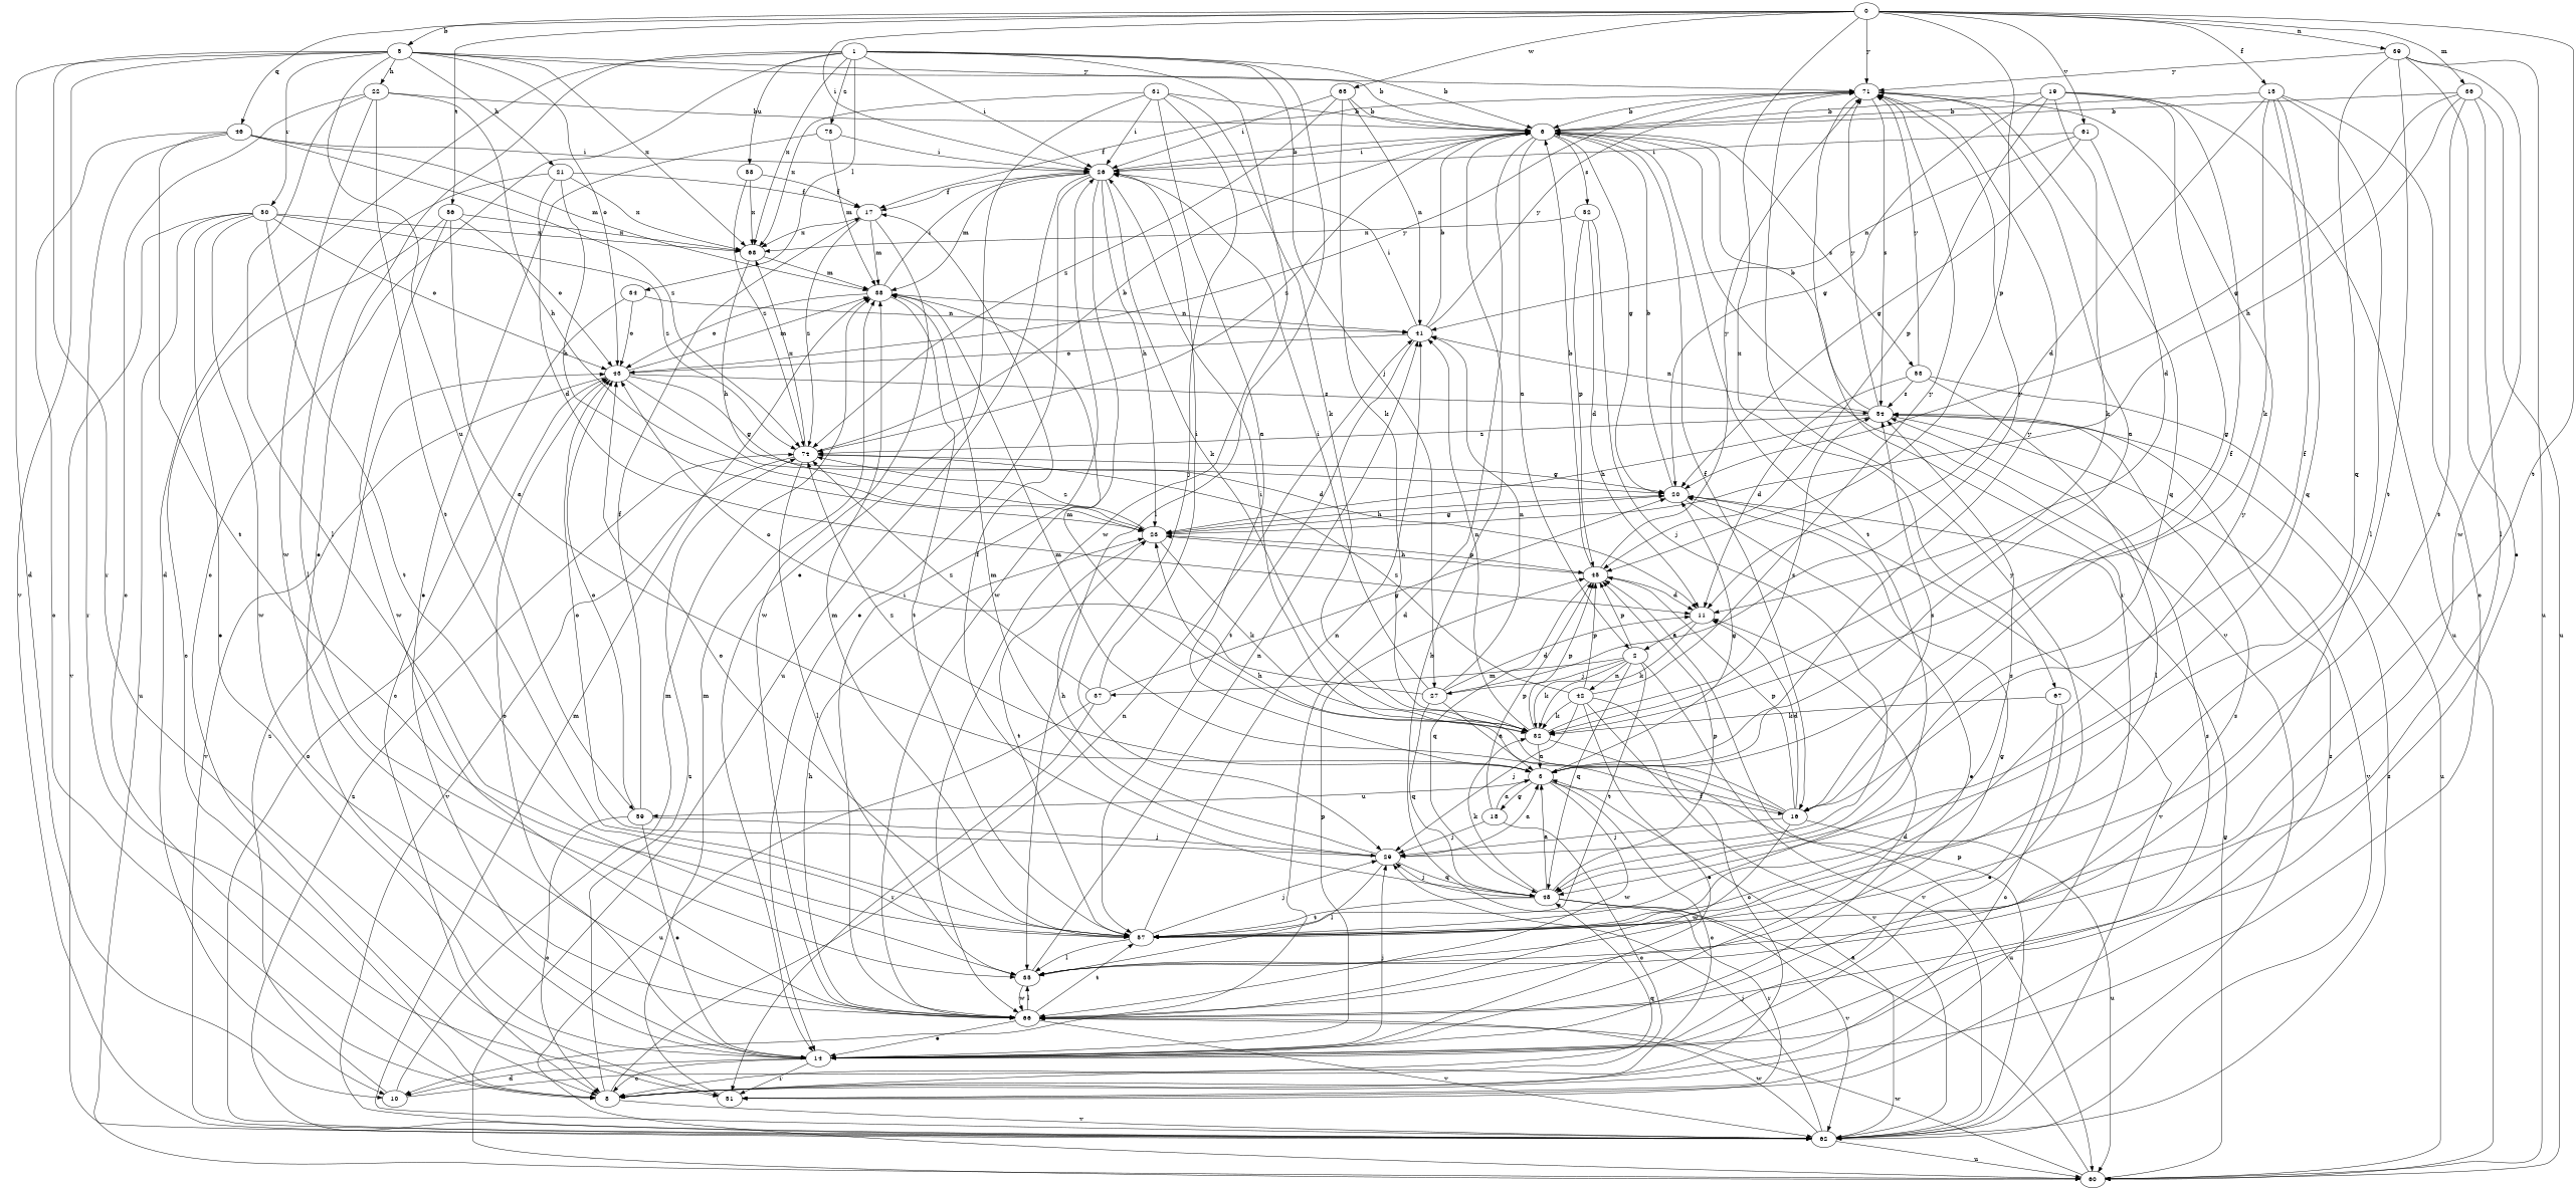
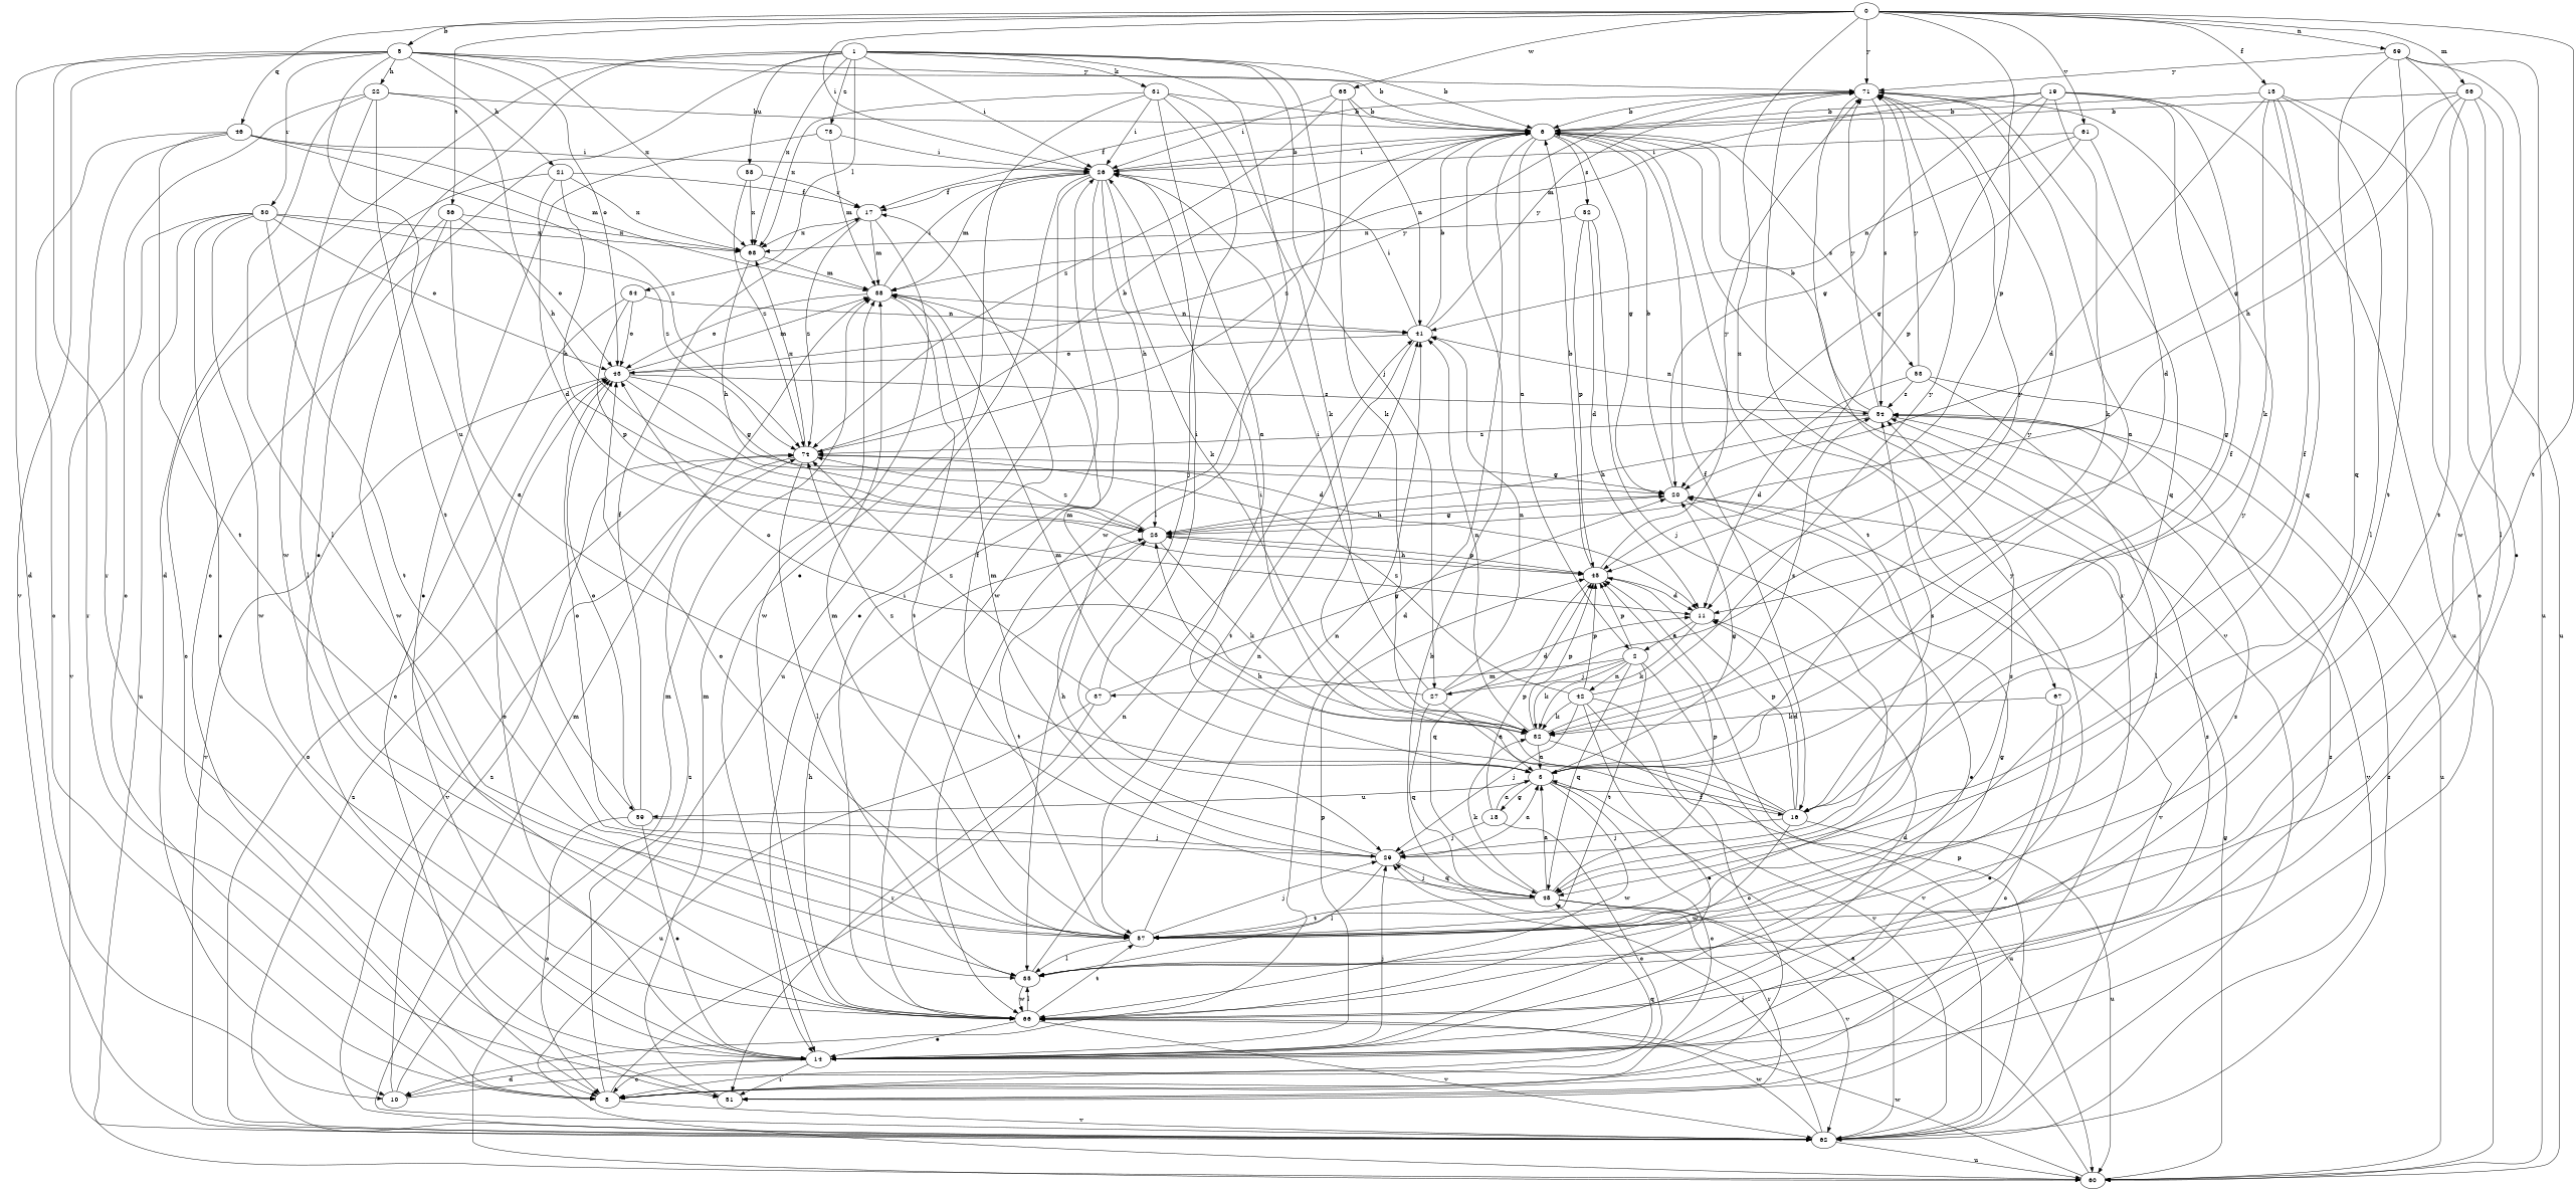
  strict digraph {
    fontname="DejaVu Serif"
    node [fontname="DejaVu Serif"]
    edge [fontname="DejaVu Serif"]
    0
    5
    15
    26
    36
    39
    45
    46
    56
    57
    61
    65
    67
    71
    6
    10
    68
    62
    59
    21
    22
    43
    50
    51
    8
    35
    32
    48
    16
    11
    14
    66
    38
    23
    60
    17
    20
    74
    3
    41
    29
    54
    1
    27
    31
    34
    58
    73
    2
    52
    53
    37
    n53 [label=42]
    18
    19
    0 -> 5 [label=b]
    0 -> 15 [label=f]
    0 -> 26 [label=i]
    0 -> 36 [label=m]
    0 -> 39 [label=n]
    0 -> 45 [label=p]
    0 -> 46 [label=q]
    0 -> 56 [label=t]
    0 -> 57 [label=t]
    0 -> 61 [label=v]
    0 -> 65 [label=w]
    0 -> 67 [label=x]
    0 -> 71 [label=y]
    5 -> 71 [label=y]
    5 -> 6 [label=b]
    5 -> 10 [label=d]
    5 -> 68 [label=x]
    5 -> 62 [label=v]
    5 -> 59 [label=u]
    5 -> 21 [label=h]
    5 -> 22 [label=h]
    5 -> 43 [label=o]
    5 -> 50 [label=r]
    5 -> 51 [label=r]
    15 -> 6 [label=b]
    15 -> 8 [label=c]
    15 -> 35 [label=l]
    15 -> 32 [label=k]
    15 -> 48 [label=q]
    15 -> 16 [label=f]
    15 -> 11 [label=d]
    26 -> 6 [label=b]
    26 -> 32 [label=k]
    26 -> 14 [label=e]
    26 -> 66 [label=w]
    26 -> 38 [label=m]
    26 -> 23 [label=h]
    26 -> 60 [label=u]
    26 -> 17 [label=f]
    36 -> 57 [label=t]
    36 -> 6 [label=b]
    36 -> 35 [label=l]
    36 -> 23 [label=h]
    36 -> 60 [label=u]
    36 -> 20 [label=g]
    39 -> 57 [label=t]
    39 -> 71 [label=y]
    39 -> 48 [label=q]
    39 -> 14 [label=e]
    39 -> 66 [label=w]
    39 -> 60 [label=u]
    45 -> 71 [label=y]
    45 -> 6 [label=b]
    45 -> 48 [label=q]
    45 -> 11 [label=d]
    45 -> 23 [label=h]
    46 -> 26 [label=i]
    46 -> 57 [label=t]
    46 -> 51 [label=r]
    46 -> 8 [label=c]
    46 -> 38 [label=m]
    46 -> 74 [label=z]
    56 -> 68 [label=x]
    56 -> 43 [label=o]
    56 -> 8 [label=c]
    56 -> 66 [label=w]
    56 -> 3 [label=a]
    57 -> 71 [label=y]
    57 -> 43 [label=o]
    57 -> 35 [label=l]
    57 -> 38 [label=m]
    57 -> 41 [label=n]
    57 -> 29 [label=j]
    57 -> 54 [label=s]
    61 -> 26 [label=i]
    61 -> 11 [label=d]
    61 -> 20 [label=g]
    61 -> 41 [label=n]
    65 -> 26 [label=i]
    65 -> 6 [label=b]
    65 -> 32 [label=k]
    65 -> 74 [label=z]
    65 -> 41 [label=n]
    67 -> 8 [label=c]
    67 -> 32 [label=k]
    67 -> 14 [label=e]
    71 -> 6 [label=b]
    71 -> 51 [label=r]
    71 -> 48 [label=q]
    71 -> 17 [label=f]
    71 -> 3 [label=a]
    71 -> 54 [label=s]
    6 -> 26 [label=i]
    6 -> 57 [label=t]
    6 -> 10 [label=d]
    6 -> 62 [label=v]
    6 -> 16 [label=f]
    6 -> 20 [label=g]
    6 -> 74 [label=z]
    6 -> 2 [label=a]
    6 -> 52 [label=s]
    6 -> 53 [label=s]
    10 -> 48 [label=q]
    10 -> 38 [label=m]
-   10 -> 43 [label=z]
+   10 -> 74 [label=z]
    68 -> 38 [label=m]
    68 -> 23 [label=h]
    62 -> 45 [label=p]
    62 -> 43 [label=o]
    62 -> 66 [label=w]
    62 -> 38 [label=m]
    62 -> 60 [label=u]
    62 -> 74 [label=z]
    62 -> 3 [label=a]
    62 -> 29 [label=j]
    62 -> 54 [label=s]
    59 -> 43 [label=o]
    59 -> 8 [label=c]
    59 -> 14 [label=e]
    59 -> 17 [label=f]
    59 -> 29 [label=j]
    21 -> 68 [label=x]
    21 -> 35 [label=l]
    21 -> 11 [label=d]
    21 -> 23 [label=h]
    21 -> 17 [label=f]
    22 -> 57 [label=t]
    22 -> 6 [label=b]
    22 -> 8 [label=c]
    22 -> 35 [label=l]
    22 -> 66 [label=w]
    22 -> 23 [label=h]
    43 -> 71 [label=y]
    43 -> 62 [label=v]
    43 -> 11 [label=d]
    43 -> 38 [label=m]
    43 -> 20 [label=g]
    43 -> 54 [label=s]
    50 -> 57 [label=t]
    50 -> 68 [label=x]
    50 -> 62 [label=v]
    50 -> 43 [label=o]
    50 -> 14 [label=e]
    50 -> 66 [label=w]
    50 -> 60 [label=u]
    50 -> 74 [label=z]
    51 -> 38 [label=m]
    51 -> 54 [label=s]
    8 -> 62 [label=v]
    8 -> 74 [label=z]
    8 -> 41 [label=n]
    35 -> 66 [label=w]
    35 -> 41 [label=n]
    32 -> 45 [label=p]
    32 -> 38 [label=m]
    32 -> 60 [label=u]
    32 -> 3 [label=a]
    32 -> 41 [label=n]
    32 -> 54 [label=s]
    48 -> 45 [label=p]
    48 -> 57 [label=t]
    48 -> 62 [label=v]
    48 -> 51 [label=r]
    48 -> 32 [label=k]
    48 -> 17 [label=f]
    48 -> 3 [label=a]
    48 -> 29 [label=j]
    16 -> 26 [label=i]
    16 -> 45 [label=p]
    16 -> 11 [label=d]
    16 -> 66 [label=w]
    16 -> 38 [label=m]
    16 -> 23 [label=h]
    16 -> 60 [label=u]
    16 -> 29 [label=j]
    16 -> 54 [label=s]
    11 -> 32 [label=k]
    11 -> 2 [label=a]
    14 -> 45 [label=p]
    14 -> 71 [label=y]
    14 -> 10 [label=d]
    14 -> 43 [label=o]
    14 -> 51 [label=r]
    14 -> 8 [label=c]
    14 -> 11 [label=d]
    14 -> 29 [label=j]
    14 -> 54 [label=s]
    66 -> 26 [label=i]
    66 -> 57 [label=t]
    66 -> 62 [label=v]
    66 -> 35 [label=l]
    66 -> 14 [label=e]
    66 -> 23 [label=h]
    66 -> 20 [label=g]
    66 -> 54 [label=s]
    38 -> 26 [label=i]
    38 -> 57 [label=t]
    38 -> 43 [label=o]
    38 -> 41 [label=n]
    23 -> 45 [label=p]
    23 -> 57 [label=t]
    23 -> 32 [label=k]
    23 -> 20 [label=g]
    23 -> 74 [label=z]
    60 -> 6 [label=b]
    60 -> 66 [label=w]
    60 -> 20 [label=g]
    17 -> 68 [label=x]
    17 -> 66 [label=w]
    17 -> 38 [label=m]
    17 -> 74 [label=z]
    20 -> 6 [label=b]
    20 -> 62 [label=v]
    20 -> 14 [label=e]
    20 -> 23 [label=h]
    74 -> 6 [label=b]
    74 -> 68 [label=x]
    74 -> 62 [label=v]
    74 -> 35 [label=l]
    74 -> 20 [label=g]
    3 -> 71 [label=y]
    3 -> 59 [label=u]
    3 -> 8 [label=c]
    3 -> 16 [label=f]
    3 -> 66 [label=w]
    3 -> 20 [label=g]
    3 -> 74 [label=z]
    3 -> 18 [label=g]
    41 -> 26 [label=i]
    41 -> 57 [label=t]
    41 -> 71 [label=y]
    41 -> 6 [label=b]
    41 -> 43 [label=o]
    29 -> 43 [label=o]
    29 -> 35 [label=l]
    29 -> 48 [label=q]
    29 -> 38 [label=m]
    29 -> 23 [label=h]
    29 -> 3 [label=a]
    54 -> 71 [label=y]
    54 -> 6 [label=b]
    54 -> 62 [label=v]
    54 -> 23 [label=h]
    54 -> 74 [label=z]
    54 -> 41 [label=n]
    1 -> 26 [label=i]
    1 -> 6 [label=b]
    1 -> 10 [label=d]
    1 -> 68 [label=x]
    1 -> 8 [label=c]
    1 -> 35 [label=l]
    1 -> 14 [label=e]
    1 -> 66 [label=w]
    1 -> 27 [label=j]
+   1 -> 31 [label=k]
    1 -> 34 [label=l]
    1 -> 58 [label=u]
    1 -> 73 [label=z]
    27 -> 26 [label=i]
    27 -> 71 [label=y]
    27 -> 43 [label=o]
    27 -> 48 [label=q]
    27 -> 11 [label=d]
    27 -> 3 [label=a]
    27 -> 41 [label=n]
    31 -> 26 [label=i]
    31 -> 6 [label=b]
    31 -> 68 [label=x]
    31 -> 32 [label=k]
    31 -> 14 [label=e]
    31 -> 3 [label=a]
    31 -> 29 [label=j]
+   34 -> 45 [label=p]
    34 -> 43 [label=o]
    34 -> 8 [label=c]
    34 -> 41 [label=n]
    58 -> 68 [label=x]
-   58 -> 17 [label=f]
+   58 -> 17 [label=r]
    58 -> 74 [label=z]
    73 -> 26 [label=i]
    73 -> 14 [label=e]
    73 -> 38 [label=m]
    2 -> 45 [label=p]
    2 -> 57 [label=t]
    2 -> 62 [label=v]
    2 -> 32 [label=k]
    2 -> 48 [label=q]
    2 -> 27 [label=j]
    2 -> 37 [label=m]
    2 -> n53 [label=n]
    52 -> 45 [label=p]
    52 -> 68 [label=x]
    52 -> 11 [label=d]
    52 -> 29 [label=j]
    53 -> 71 [label=y]
    53 -> 35 [label=l]
    53 -> 11 [label=d]
    53 -> 60 [label=u]
    53 -> 54 [label=s]
    37 -> 26 [label=i]
    37 -> 51 [label=r]
    37 -> 60 [label=u]
    37 -> 20 [label=g]
    37 -> 74 [label=z]
    n53 -> 45 [label=p]
    n53 -> 71 [label=y]
    n53 -> 62 [label=v]
    n53 -> 8 [label=c]
    n53 -> 32 [label=k]
    n53 -> 14 [label=e]
    n53 -> 74 [label=z]
    n53 -> 29 [label=j]
    18 -> 45 [label=p]
    18 -> 8 [label=c]
    18 -> 3 [label=a]
    18 -> 29 [label=j]
    19 -> 45 [label=p]
    19 -> 6 [label=b]
    19 -> 32 [label=k]
    19 -> 16 [label=f]
+   19 -> 38 [label=m]
    19 -> 60 [label=u]
    19 -> 20 [label=g]
    19 -> 3 [label=g]
  }
